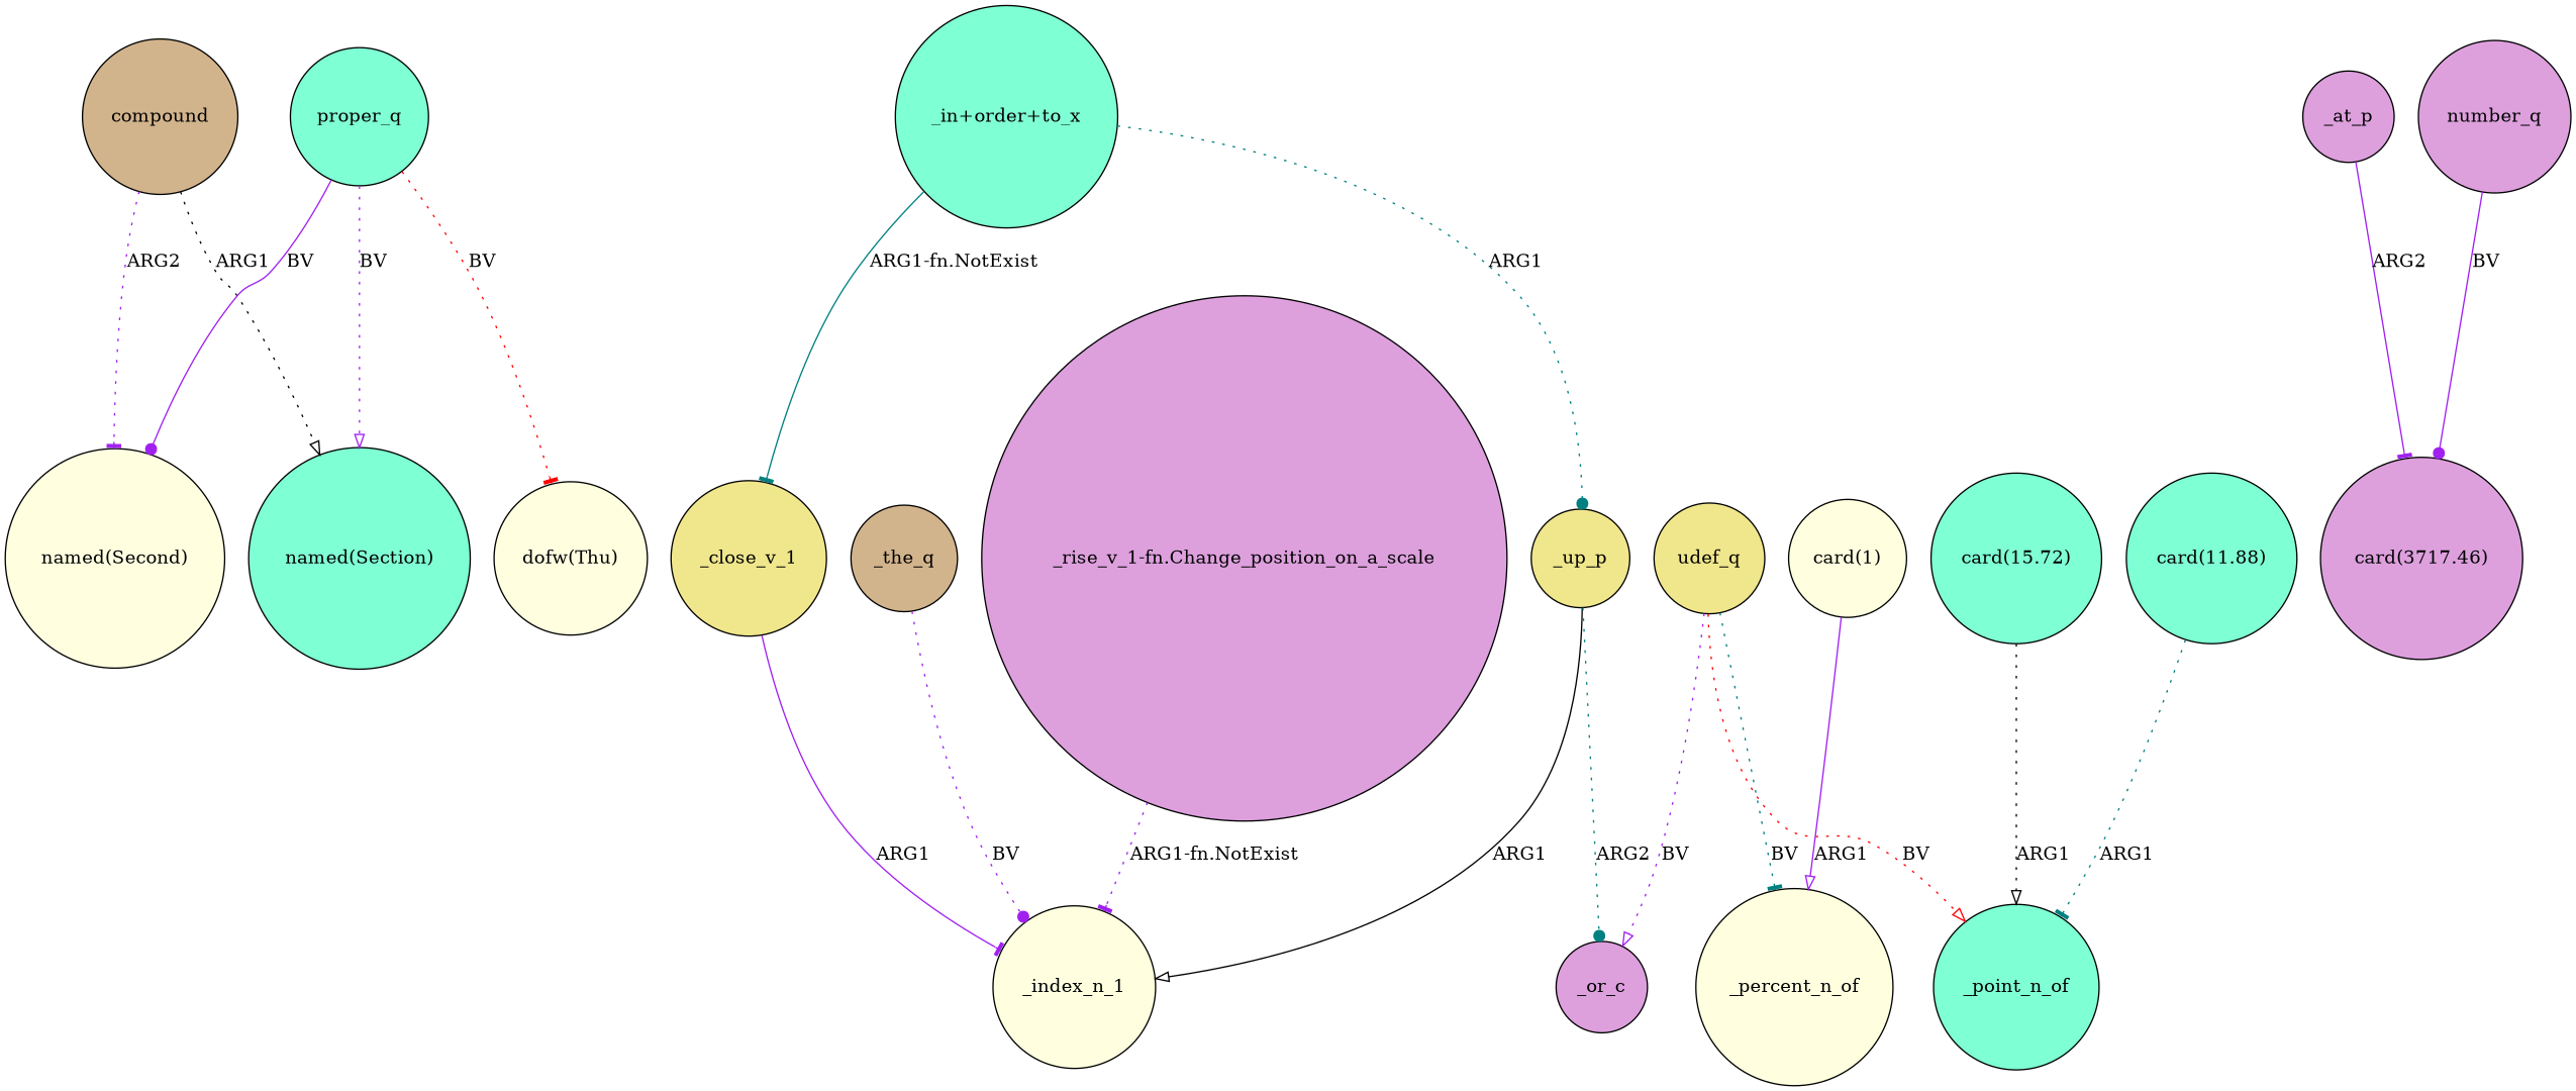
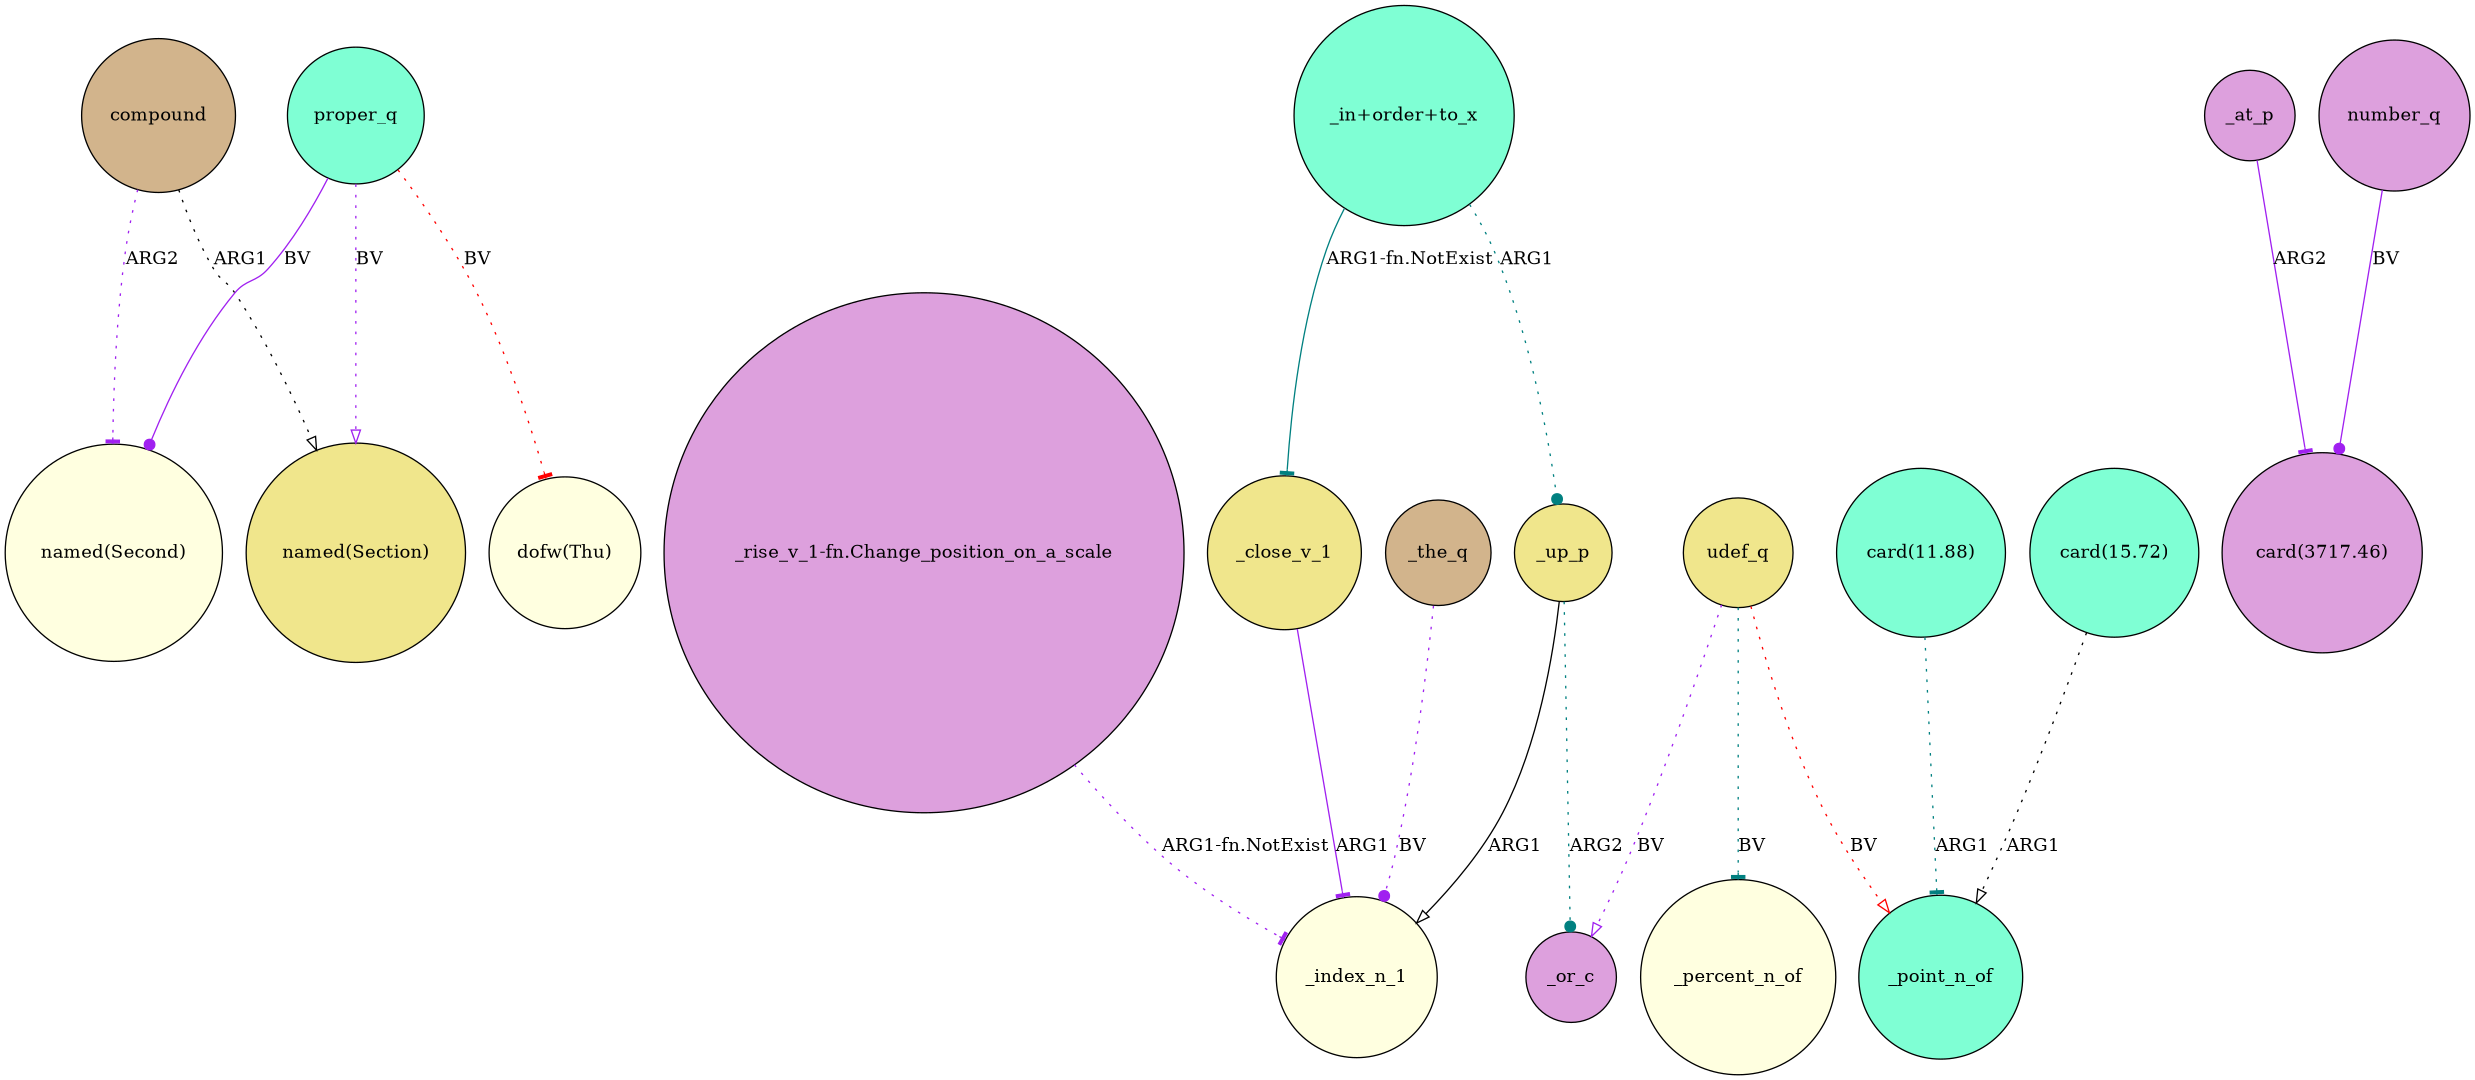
  digraph {
    node [fillcolor=lightyellow shape=circle style=filled]
    edge [arrowhead=tee color=purple style=dotted]
    compound [fillcolor=tan]
    "named(Second)"
-   "named(Section)" [fillcolor=aquamarine]
+   "named(Section)" [fillcolor=khaki]
    _index_n_1
-   "card(1)"
    _percent_n_of
    "_rise_v_1-fn.Change_position_on_a_scale" [fillcolor=plum]
    "dofw(Thu)"
    _up_p [fillcolor=khaki]
    _or_c [fillcolor=plum]
    _close_v_1 [fillcolor=khaki]
    _at_p [fillcolor=plum]
    "card(3717.46)" [fillcolor=plum]
    proper_q [fillcolor=aquamarine]
    udef_q [fillcolor=khaki]
    _point_n_of [fillcolor=aquamarine]
    "card(11.88)" [fillcolor=aquamarine]
    "_in+order+to_x" [fillcolor=aquamarine]
    "card(15.72)" [fillcolor=aquamarine]
    _the_q [fillcolor=tan]
    number_q [fillcolor=plum]
    compound -> "named(Second)" [label=ARG2]
    compound -> "named(Section)" [arrowhead=onormal color=black label=ARG1]
-   "card(1)" -> _percent_n_of [arrowhead=onormal label=ARG1 style=solid]
    "_rise_v_1-fn.Change_position_on_a_scale" -> _index_n_1 [label="ARG1-fn.NotExist"]
    _up_p -> _index_n_1 [arrowhead=onormal color=black label=ARG1 style=solid]
    _up_p -> _or_c [arrowhead=dot color=teal label=ARG2]
    _close_v_1 -> _index_n_1 [label=ARG1 style=solid]
    _at_p -> "card(3717.46)" [label=ARG2 style=solid]
    proper_q -> "named(Second)" [arrowhead=dot label=BV style=solid]
    proper_q -> "named(Section)" [arrowhead=onormal label=BV]
    proper_q -> "dofw(Thu)" [color=red label=BV]
    udef_q -> _percent_n_of [color=teal label=BV]
    udef_q -> _or_c [arrowhead=onormal label=BV]
    udef_q -> _point_n_of [arrowhead=onormal color=red label=BV]
    "card(11.88)" -> _point_n_of [color=teal label=ARG1]
    "_in+order+to_x" -> _up_p [arrowhead=dot color=teal label=ARG1]
    "_in+order+to_x" -> _close_v_1 [color=teal label="ARG1-fn.NotExist" style=solid]
    "card(15.72)" -> _point_n_of [arrowhead=onormal color=black label=ARG1]
    _the_q -> _index_n_1 [arrowhead=dot label=BV]
    number_q -> "card(3717.46)" [arrowhead=dot label=BV style=solid]
  }
